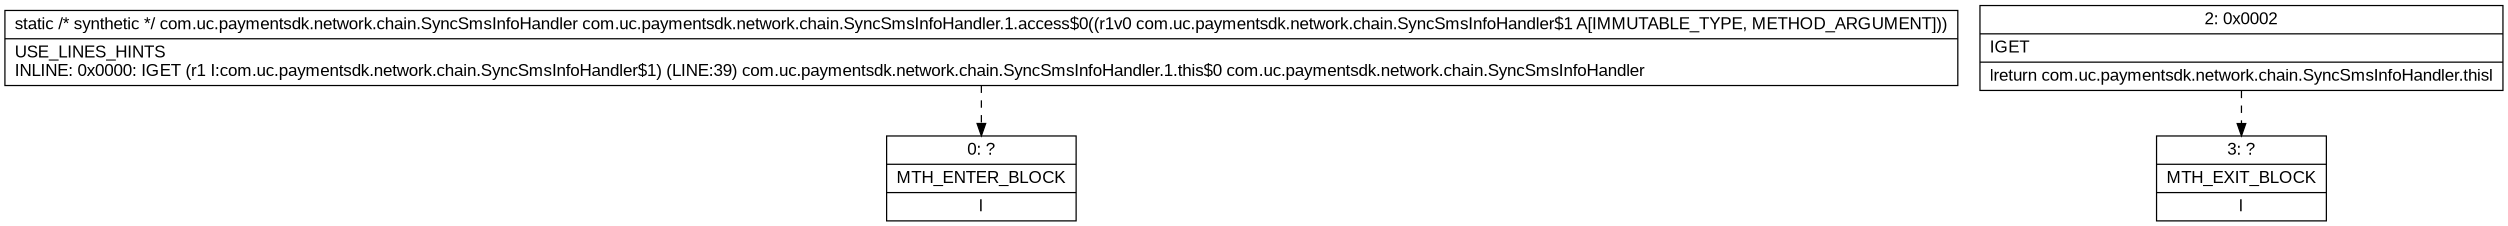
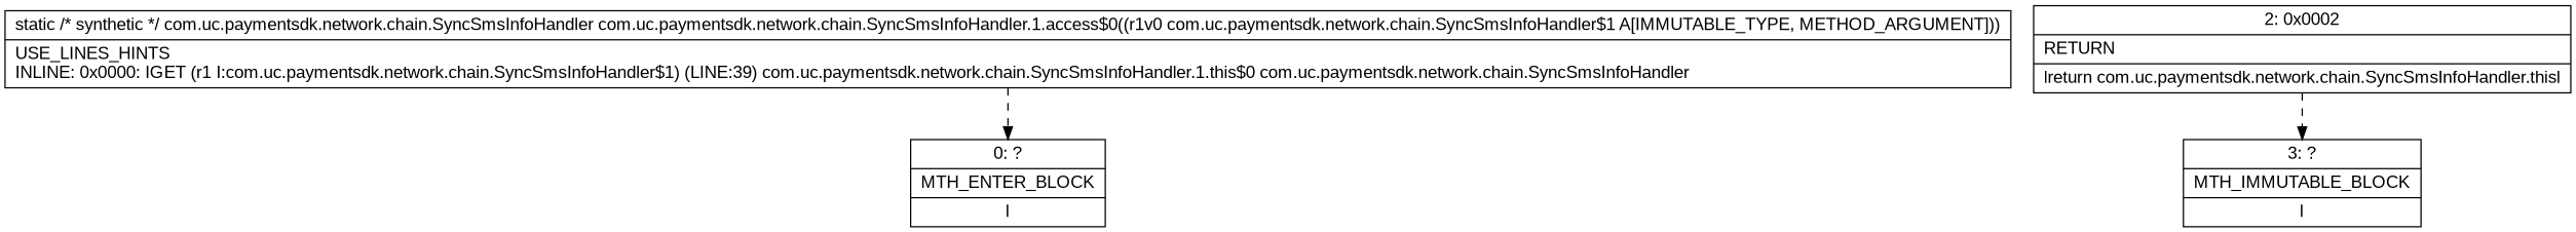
  digraph {
    fontname="Liberation Sans"
    node [fontname="Liberation Sans" shape=record]
    edge [fontname="Liberation Sans" style=dashed]
    n1 [label="{0\:\ ?|MTH_ENTER_BLOCK\l|l}"]
-   n2 [label="{2\:\ 0x0002|IGET\l|lreturn com.uc.paymentsdk.network.chain.SyncSmsInfoHandler.thisl}"]
-   n3 [label="{3\:\ ?|MTH_EXIT_BLOCK\l|l}"]
+   n2 [label="{2\:\ 0x0002|RETURN\l|lreturn com.uc.paymentsdk.network.chain.SyncSmsInfoHandler.thisl}"]
+   n3 [label="{3\:\ ?|MTH_IMMUTABLE_BLOCK\l|l}"]
    n4 [label="{static \/* synthetic *\/ com.uc.paymentsdk.network.chain.SyncSmsInfoHandler com.uc.paymentsdk.network.chain.SyncSmsInfoHandler.1.access$0((r1v0 com.uc.paymentsdk.network.chain.SyncSmsInfoHandler$1 A[IMMUTABLE_TYPE, METHOD_ARGUMENT]))  | USE_LINES_HINTS\lINLINE: 0x0000: IGET (r1 I:com.uc.paymentsdk.network.chain.SyncSmsInfoHandler$1) (LINE:39) com.uc.paymentsdk.network.chain.SyncSmsInfoHandler.1.this$0 com.uc.paymentsdk.network.chain.SyncSmsInfoHandler\l}"]
    n2 -> n3
    n4 -> n1
  }
